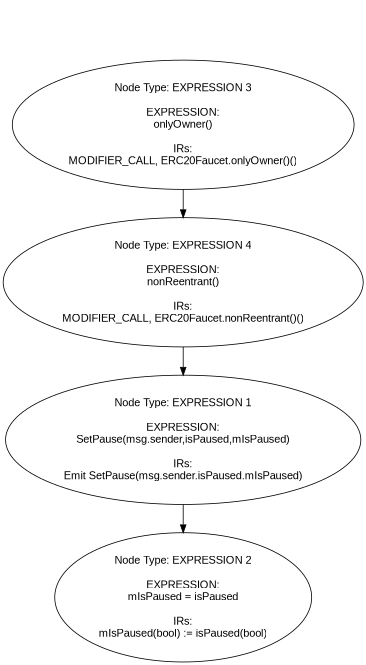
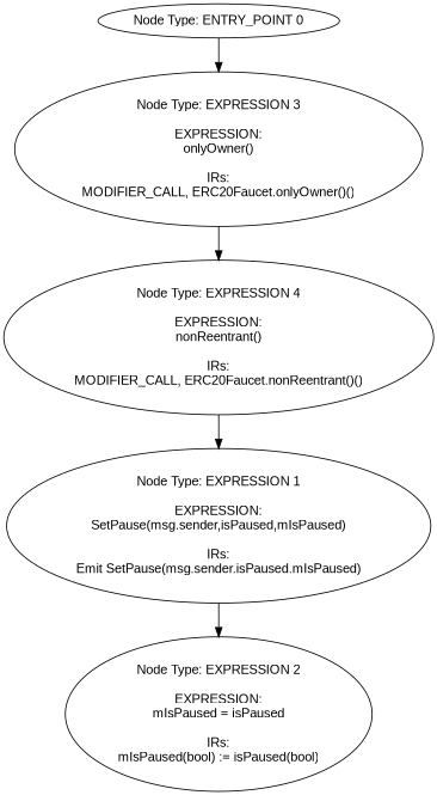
  digraph {
    fontname="Liberation Sans"
    node [fontname="Liberation Sans"]
    edge [fontname="Liberation Sans"]
+   n1 [label="Node Type: ENTRY_POINT 0\n"]
    n2 [label="Node Type: EXPRESSION 3\n\nEXPRESSION:\nonlyOwner()\n\nIRs:\nMODIFIER_CALL, ERC20Faucet.onlyOwner()()"]
    n3 [label="Node Type: EXPRESSION 4\n\nEXPRESSION:\nnonReentrant()\n\nIRs:\nMODIFIER_CALL, ERC20Faucet.nonReentrant()()"]
    n4 [label="Node Type: EXPRESSION 1\n\nEXPRESSION:\nSetPause(msg.sender,isPaused,mIsPaused)\n\nIRs:\nEmit SetPause(msg.sender.isPaused.mIsPaused)"]
    n5 [label="Node Type: EXPRESSION 2\n\nEXPRESSION:\nmIsPaused = isPaused\n\nIRs:\nmIsPaused(bool) := isPaused(bool)"]
+   n1 -> n2
    n2 -> n3
    n3 -> n4
    n4 -> n5
  }
